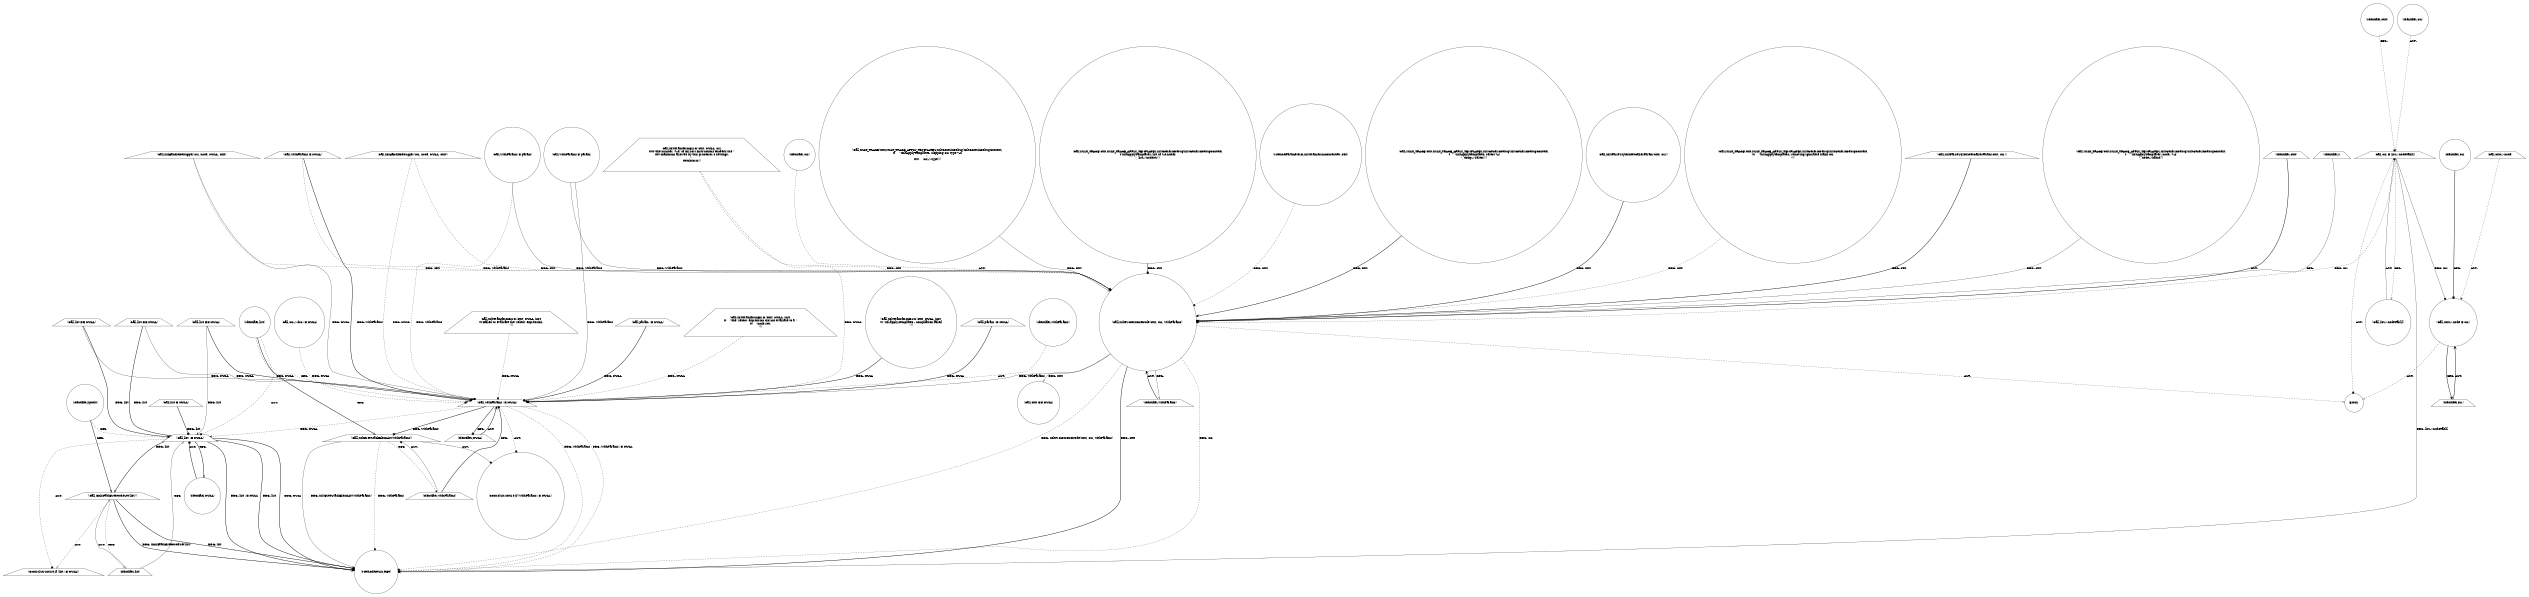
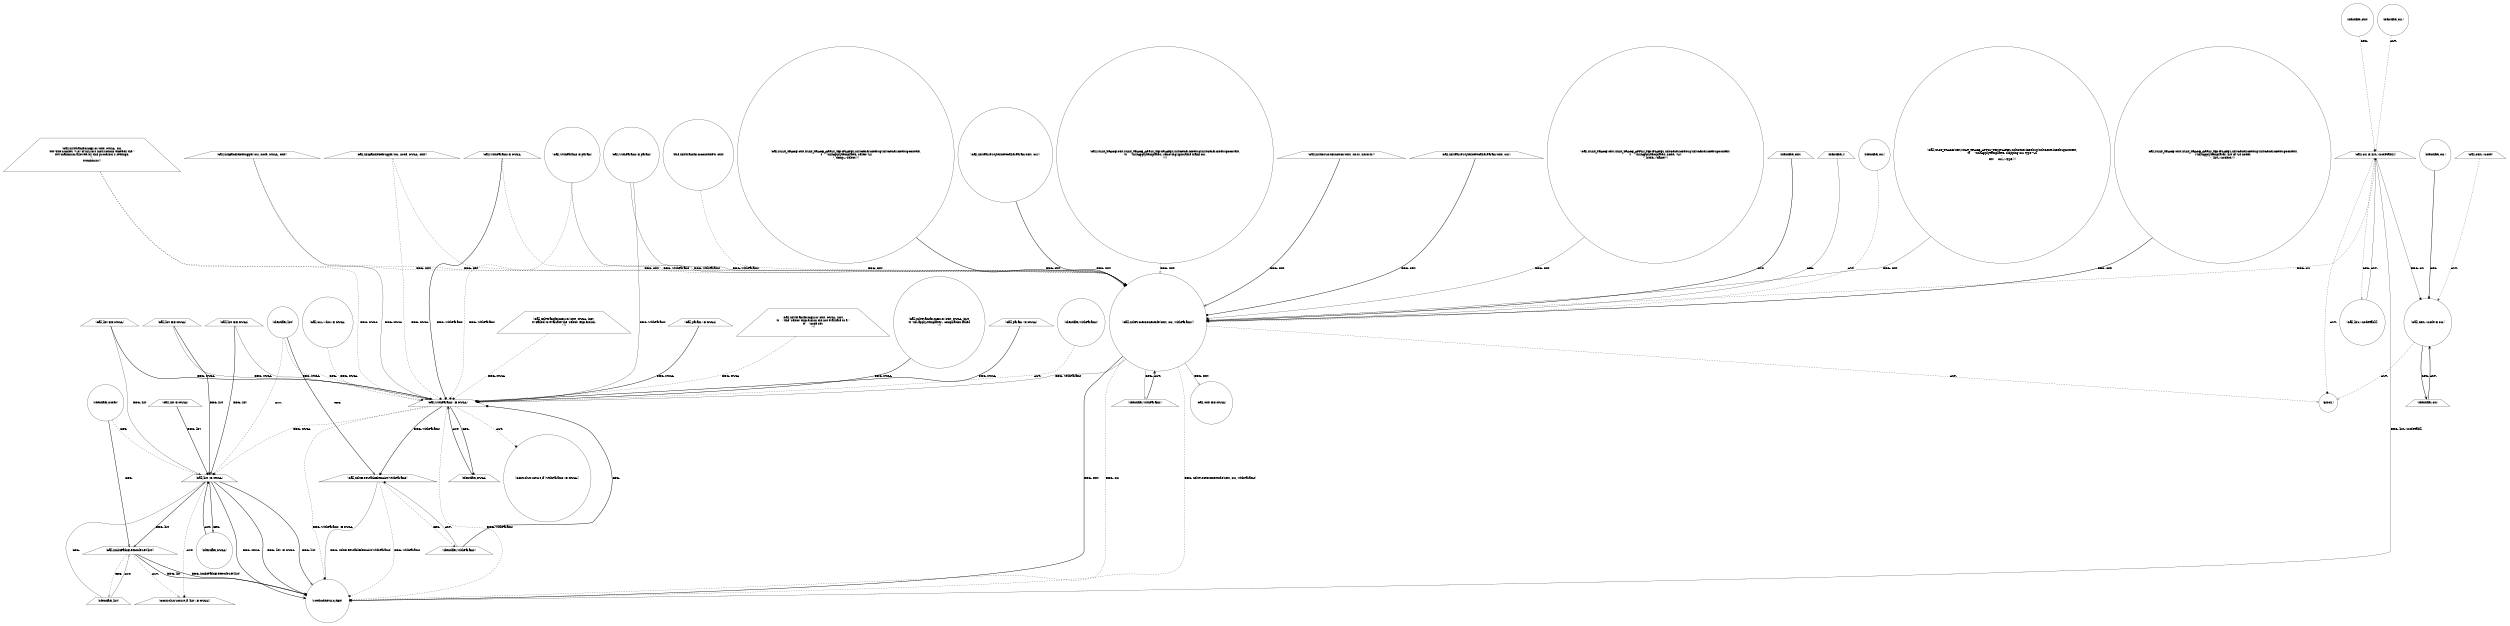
  digraph {
    fontname="DejaVu Serif"
    node [fontname="DejaVu Serif" shape=trapezium]
    edge [arrowhead=box fontname="DejaVu Serif" style=dashed]
    n1 [label="(Call,cur = list->nodeTab[i])"]
    n2 [label="(Call,ctxt->node = cur)" shape=circle]
    n3 [label="(Call,xsltProcessOneNode(ctxt, cur, withParams))" shape=circle]
    n4 [label="(Call,list->nodeTab[i])" shape=circle]
    n5 [label="(MethodReturn,RET)" shape=circle]
    n6 [label="(Block,)" shape=circle]
    n7 [label="(Identifier,cur)"]
    n8 [label="(Call,withParams != NULL)"]
    n9 [label="(Identifier,withParams)"]
    n10 [label="(Call,ctxt == NULL)" shape=circle]
    n11 [label="(Call,xsltFreeStackElemList(withParams))"]
    n12 [label="(Call,list != NULL)"]
    n13 [label="(ControlStructure,if (withParams != NULL))" shape=circle]
    n14 [label="(Identifier,NULL)"]
    n15 [label="(Identifier,withParams)"]
    n16 [label="(Call,xmlXPathFreeNodeSet(list))"]
    n17 [label="(Identifier,NULL)" shape=circle]
    n18 [label="(ControlStructure,if (list != NULL))"]
    n19 [label="(Identifier,list)"]
    n20 [label="(Call,xslHandleDebugger(cur, node, NULL, ctxt))"]
    n21 [label="(Call,withParams = NULL)"]
    n22 [label="(Call,ctxt->node)"]
    n23 [label="(Call,XSLT_TRACE(ctxt,XSLT_TRACE_APPLY_TEMPLATES,xsltGenericDebug(xsltGenericDebugContext,\n\t     \"xsltApplyTemplates: node: '%s'\n\", node->name)))" shape=circle]
-   n24 [label="(Identifier,xpctxt)" shape=circle]
+   n24 [label="(Identifier,nodes)" shape=circle]
    n25 [label="(Identifier,ctxt)" shape=circle]
    n26 [label="(Identifier,ctxt)"]
    n27 [label="(Call,xsltTransformError(ctxt, NULL, inst,\n\t\t\"Failed to evaluate the 'select' expression.\n\"))"]
    n28 [label="(Call,withParams = param)" shape=circle]
    n29 [label="(Call,param != NULL)"]
    n30 [label="(Call,list == NULL)"]
    n31 [label="(Identifier,list)" shape=circle]
    n32 [label="(Identifier,i)"]
    n33 [label="(Identifier,cur)" shape=circle]
    n34 [label="(Call,XSLT_TRACE(ctxt,XSLT_TRACE_APPLY_TEMPLATES,xsltGenericDebug(xsltGenericDebugContext,\n\t\t     \"xsltApplyTemplates: skipping cur type %d\n\",\n\t\t\t\t     cur->type)))" shape=circle]
    n35 [label="(Call,xsltTransformError(ctxt, NULL, inst,\n\t\t    \"The 'select' expression did not evaluate to a \"\n\t\t    \"node set.\n\"))"]
    n36 [label="(Call,withParams = param)" shape=circle]
    n37 [label="(Identifier,cur)" shape=circle]
    n38 [label="(Call,xsltTransformError(ctxt, NULL, inst,\n\t\t \"xsl:apply-templates : compilation failed\n\"))" shape=circle]
    n39 [label="(Call,param != NULL)"]
    n40 [label="(Identifier,cur)" shape=circle]
    n41 [label="(Call,list == NULL)"]
    n42 [label="(Call,XSLT_TRACE(ctxt,XSLT_TRACE_APPLY_TEMPLATES,xsltGenericDebug(xsltGenericDebugContext,\n\t\"xsltApplyTemplates: list of %d nodes\n\", list->nodeNr)))" shape=circle]
-   n43 [label="(MethodParameterIn,xsltTransformContextPtr ctxt)" shape=circle]
+   n43 [label="(The,xsltTransformContextPtr ctxt)" shape=circle]
    n44 [label="(Call,XSLT_TRACE(ctxt,XSLT_TRACE_APPLY_TEMPLATES,xsltGenericDebug(xsltGenericDebugContext,\n \t     \"xsltApplyTemplates: select %s\n\", comp->select)))" shape=circle]
    n45 [label="(Identifier,withParams)" shape=circle]
    n46 [label="(Call,xsltParseStylesheetCallerParam(ctxt, cur))" shape=circle]
    n47 [label="(Call,list == NULL)"]
    n48 [label="(Call,XSLT_TRACE(ctxt,XSLT_TRACE_APPLY_TEMPLATES,xsltGenericDebug(xsltGenericDebugContext,\n\t\t     \"xsltApplyTemplates: removing ignorable blank cur\n\")))" shape=circle]
    n49 [label="(Call,cur->doc != NULL)" shape=circle]
    n50 [label="(Call,list = NULL)"]
    n51 [label="(Call,xsltTransformError(ctxt, NULL, cur,\n\t\t\t\t\"The number (%d) of xsl:sort instructions exceeds the \"\n\t\t\t\t\"maximum allowed by this processor's settings.\n\",\n\t\t\t\tnbsorts))"]
+   n52 [label="(Call,xsltDoSortFunction(ctxt, sorts, nbsorts))"]
    n53 [label="(Call,xslHandleDebugger(cur, node, NULL, ctxt))"]
    n54 [label="(Call,xsltParseStylesheetCallerParam(ctxt, cur))"]
    n1 -> n2 [label="DDG: cur" style=solid]
    n1 -> n3 [label="DDG: cur"]
    n1 -> n4 [arrowhead=onormal label="CFG: "]
    n1 -> n5 [arrowhead=onormal label="DDG: list->nodeTab[i]" style=solid]
    n1 -> n6 [label="AST: "]
    n2 -> n6 [arrowhead=onormal label="AST: "]
    n2 -> n7 [arrowhead=vee label="CFG: " style=bold]
    n3 -> n5 [label="DDG: xsltProcessOneNode(ctxt, cur, withParams)"]
    n3 -> n5 [arrowhead=vee label="DDG: ctxt" style=bold]
    n3 -> n5 [arrowhead=vee label="DDG: cur"]
    n3 -> n6 [arrowhead=onormal label="AST: "]
    n3 -> n8 [arrowhead=onormal label="DDG: withParams" style=solid]
    n3 -> n9 [arrowhead=onormal label="CFG: " style=solid]
    n3 -> n10 [arrowhead=onormal label="DDG: ctxt" style=solid]
    n4 -> n1 [label="AST: " style=solid]
    n7 -> n2 [arrowhead=vee label="AST: " style=bold]
    n8 -> n5 [arrowhead=onormal label="DDG: withParams"]
    n8 -> n5 [label="DDG: withParams != NULL"]
    n8 -> n11 [label="DDG: withParams" style=bold]
    n8 -> n12 [arrowhead=vee label="DDG: NULL"]
    n8 -> n13 [label="AST: "]
    n8 -> n14 [label="CFG: " style=bold]
    n9 -> n3 [arrowhead=vee label="AST: " style=bold]
    n11 -> n5 [arrowhead=onormal label="DDG: xsltFreeStackElemList(withParams)" style=solid]
    n11 -> n5 [label="DDG: withParams"]
-   n11 -> n13 [label="AST: " style=solid]
    n11 -> n15 [arrowhead=vee label="CFG: "]
    n12 -> n5 [arrowhead=vee label="DDG: NULL" style=bold]
    n12 -> n5 [arrowhead=vee label="DDG: list != NULL" style=bold]
    n12 -> n5 [arrowhead=onormal label="DDG: list" style=bold]
    n12 -> n16 [arrowhead=onormal label="DDG: list" style=bold]
    n12 -> n17 [arrowhead=onormal label="CFG: " style=bold]
    n12 -> n18 [label="AST: "]
    n14 -> n8 [arrowhead=vee label="AST: " style=bold]
    n15 -> n8 [label="CFG: " style=bold]
    n15 -> n11 [label="AST: " style=solid]
    n16 -> n5 [label="DDG: xmlXPathFreeNodeSet(list)" style=bold]
    n16 -> n5 [label="DDG: list" style=bold]
    n16 -> n18 [arrowhead=onormal label="AST: "]
    n16 -> n19 [arrowhead=onormal label="CFG: "]
    n17 -> n12 [label="AST: " style=bold]
    n19 -> n12 [arrowhead=onormal label="CFG: " style=solid]
    n19 -> n16 [arrowhead=onormal label="AST: " style=solid]
    n20 -> n3 [label="DDG: ctxt"]
    n20 -> n8 [label="DDG: NULL" style=solid]
    n21 -> n3 [label="DDG: withParams"]
    n21 -> n8 [label="DDG: withParams" style=bold]
    n22 -> n2 [arrowhead=vee label="AST: "]
    n23 -> n3 [label="DDG: ctxt" style=solid]
    n24 -> n12 [arrowhead=onormal label="CFG: "]
    n24 -> n16 [arrowhead=onormal label="CFG: " style=bold]
    n25 -> n1 [label="CFG: "]
    n26 -> n3 [arrowhead=vee label="AST: " style=bold]
    n27 -> n8 [label="DDG: NULL"]
    n28 -> n3 [arrowhead=vee label="DDG: withParams" style=solid]
    n28 -> n8 [label="DDG: withParams"]
    n29 -> n8 [label="DDG: NULL" style=bold]
    n30 -> n8 [arrowhead=onormal label="DDG: NULL" style=solid]
    n30 -> n12 [arrowhead=vee label="DDG: list" style=bold]
    n31 -> n8 [arrowhead=vee label="CFG: "]
    n31 -> n11 [arrowhead=onormal label="CFG: " style=bold]
    n31 -> n12 [label="AST: "]
    n32 -> n3 [arrowhead=vee label="CFG: " style=solid]
    n33 -> n3 [arrowhead=onormal label="AST: "]
    n34 -> n3 [arrowhead=onormal label="DDG: ctxt" style=solid]
    n35 -> n8 [arrowhead=vee label="DDG: NULL"]
    n36 -> n3 [arrowhead=vee label="DDG: withParams" style=solid]
    n36 -> n8 [arrowhead=onormal label="DDG: withParams" style=solid]
    n37 -> n1 [arrowhead=onormal label="AST: "]
    n38 -> n8 [arrowhead=vee label="DDG: NULL" style=bold]
    n39 -> n8 [label="DDG: NULL" style=bold]
    n40 -> n2 [label="CFG: " style=bold]
    n41 -> n8 [arrowhead=vee label="DDG: NULL" style=solid]
    n41 -> n12 [arrowhead=onormal label="DDG: list" style=bold]
    n42 -> n3 [label="DDG: ctxt" style=bold]
    n43 -> n3 [label="DDG: ctxt"]
    n44 -> n3 [arrowhead=vee label="DDG: ctxt" style=bold]
    n45 -> n8 [label="AST: "]
    n46 -> n3 [label="DDG: ctxt" style=bold]
    n47 -> n8 [arrowhead=onormal label="DDG: NULL" style=bold]
    n47 -> n12 [arrowhead=vee label="DDG: list" style=solid]
    n48 -> n3 [arrowhead=onormal label="DDG: ctxt"]
    n49 -> n8 [label="DDG: NULL"]
    n50 -> n12 [label="DDG: list" style=bold]
    n51 -> n3 [arrowhead=onormal label="DDG: ctxt"]
    n51 -> n8 [arrowhead=onormal label="DDG: NULL"]
+   n52 -> n3 [arrowhead=onormal label="DDG: ctxt" style=bold]
    n53 -> n3 [arrowhead=vee label="DDG: ctxt"]
    n53 -> n8 [label="DDG: NULL"]
    n54 -> n3 [label="DDG: ctxt" style=bold]
  }
